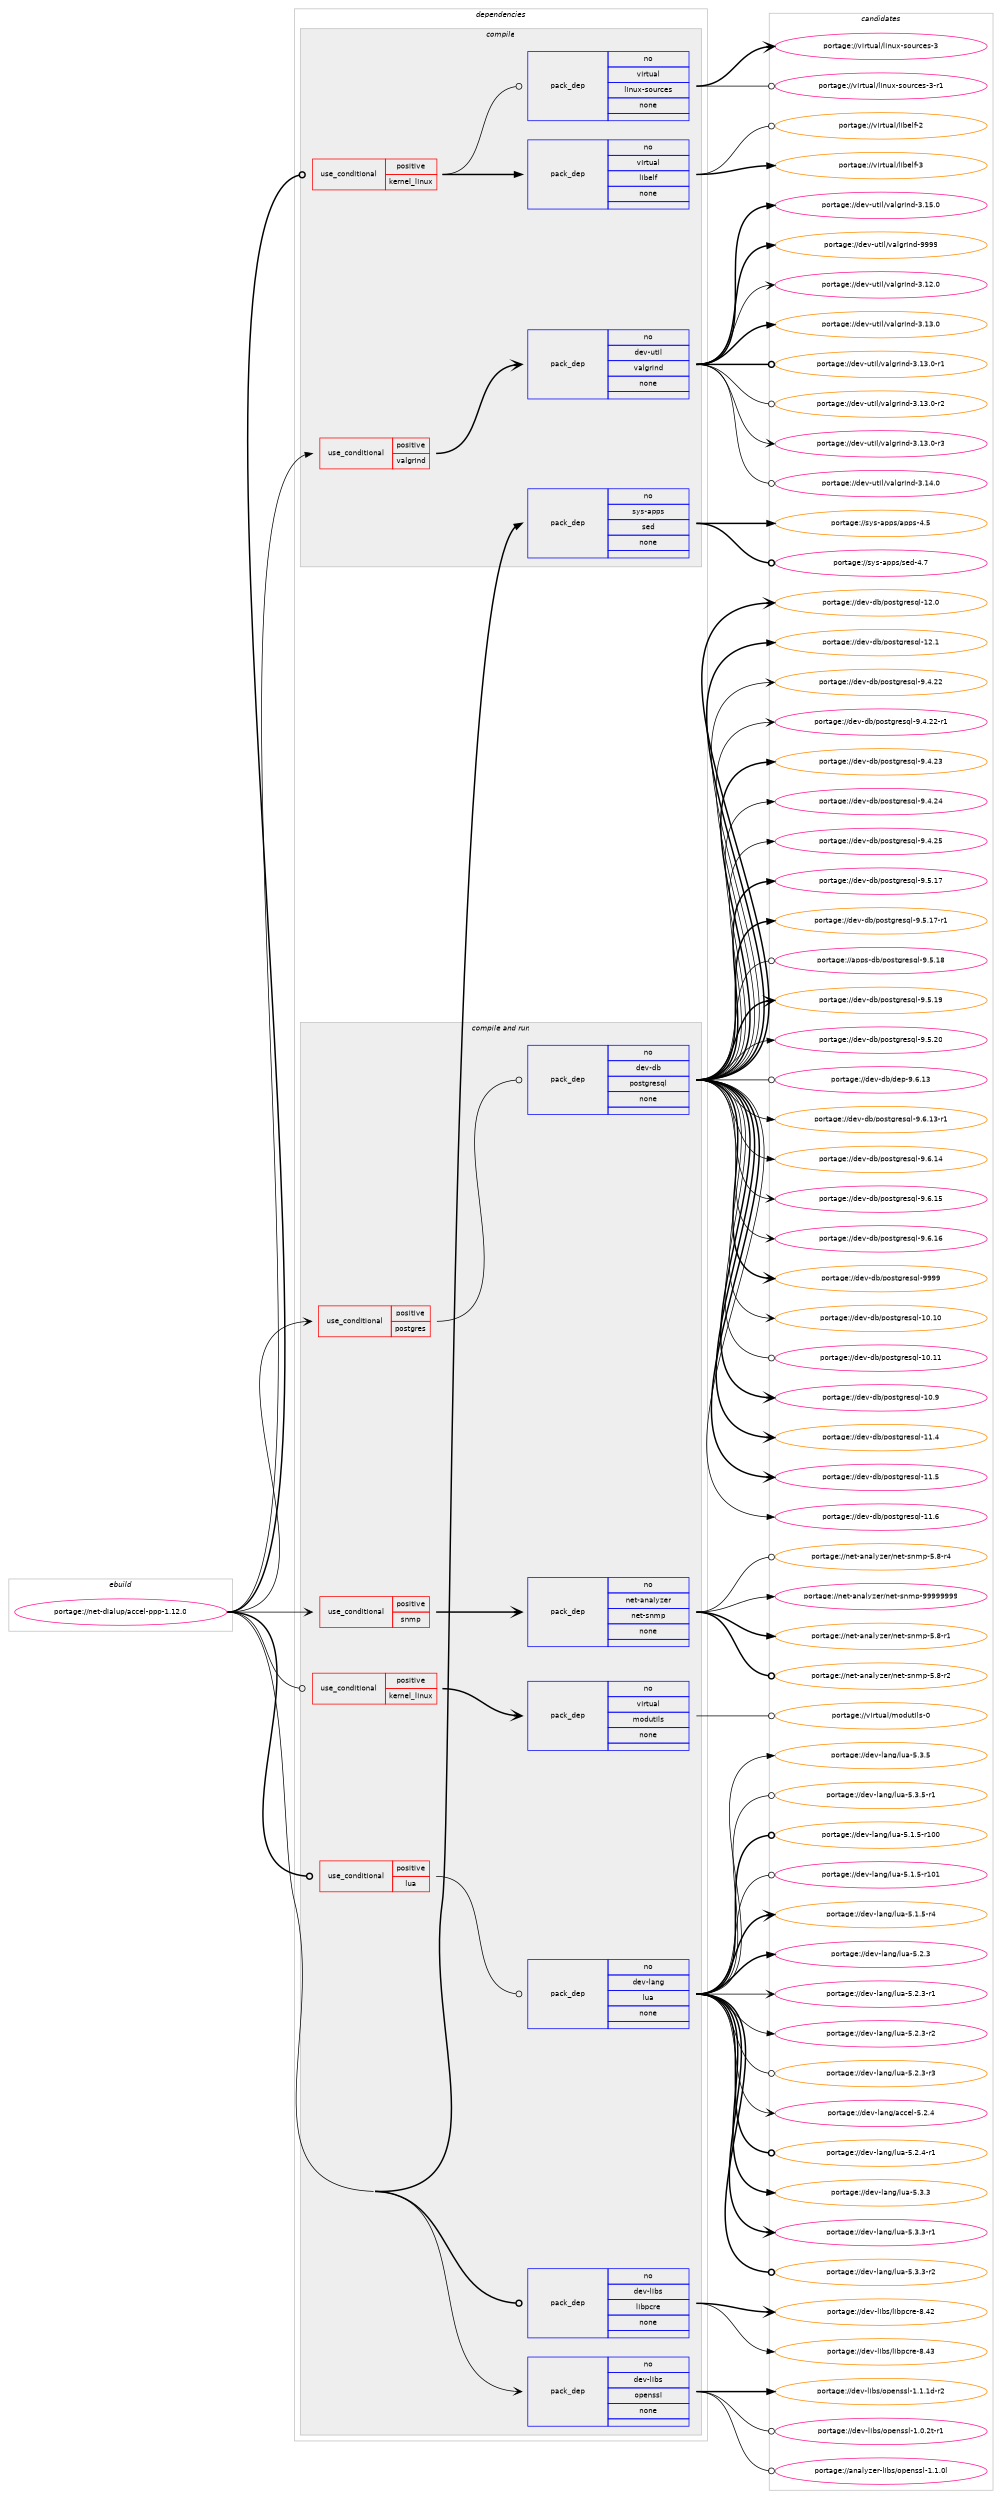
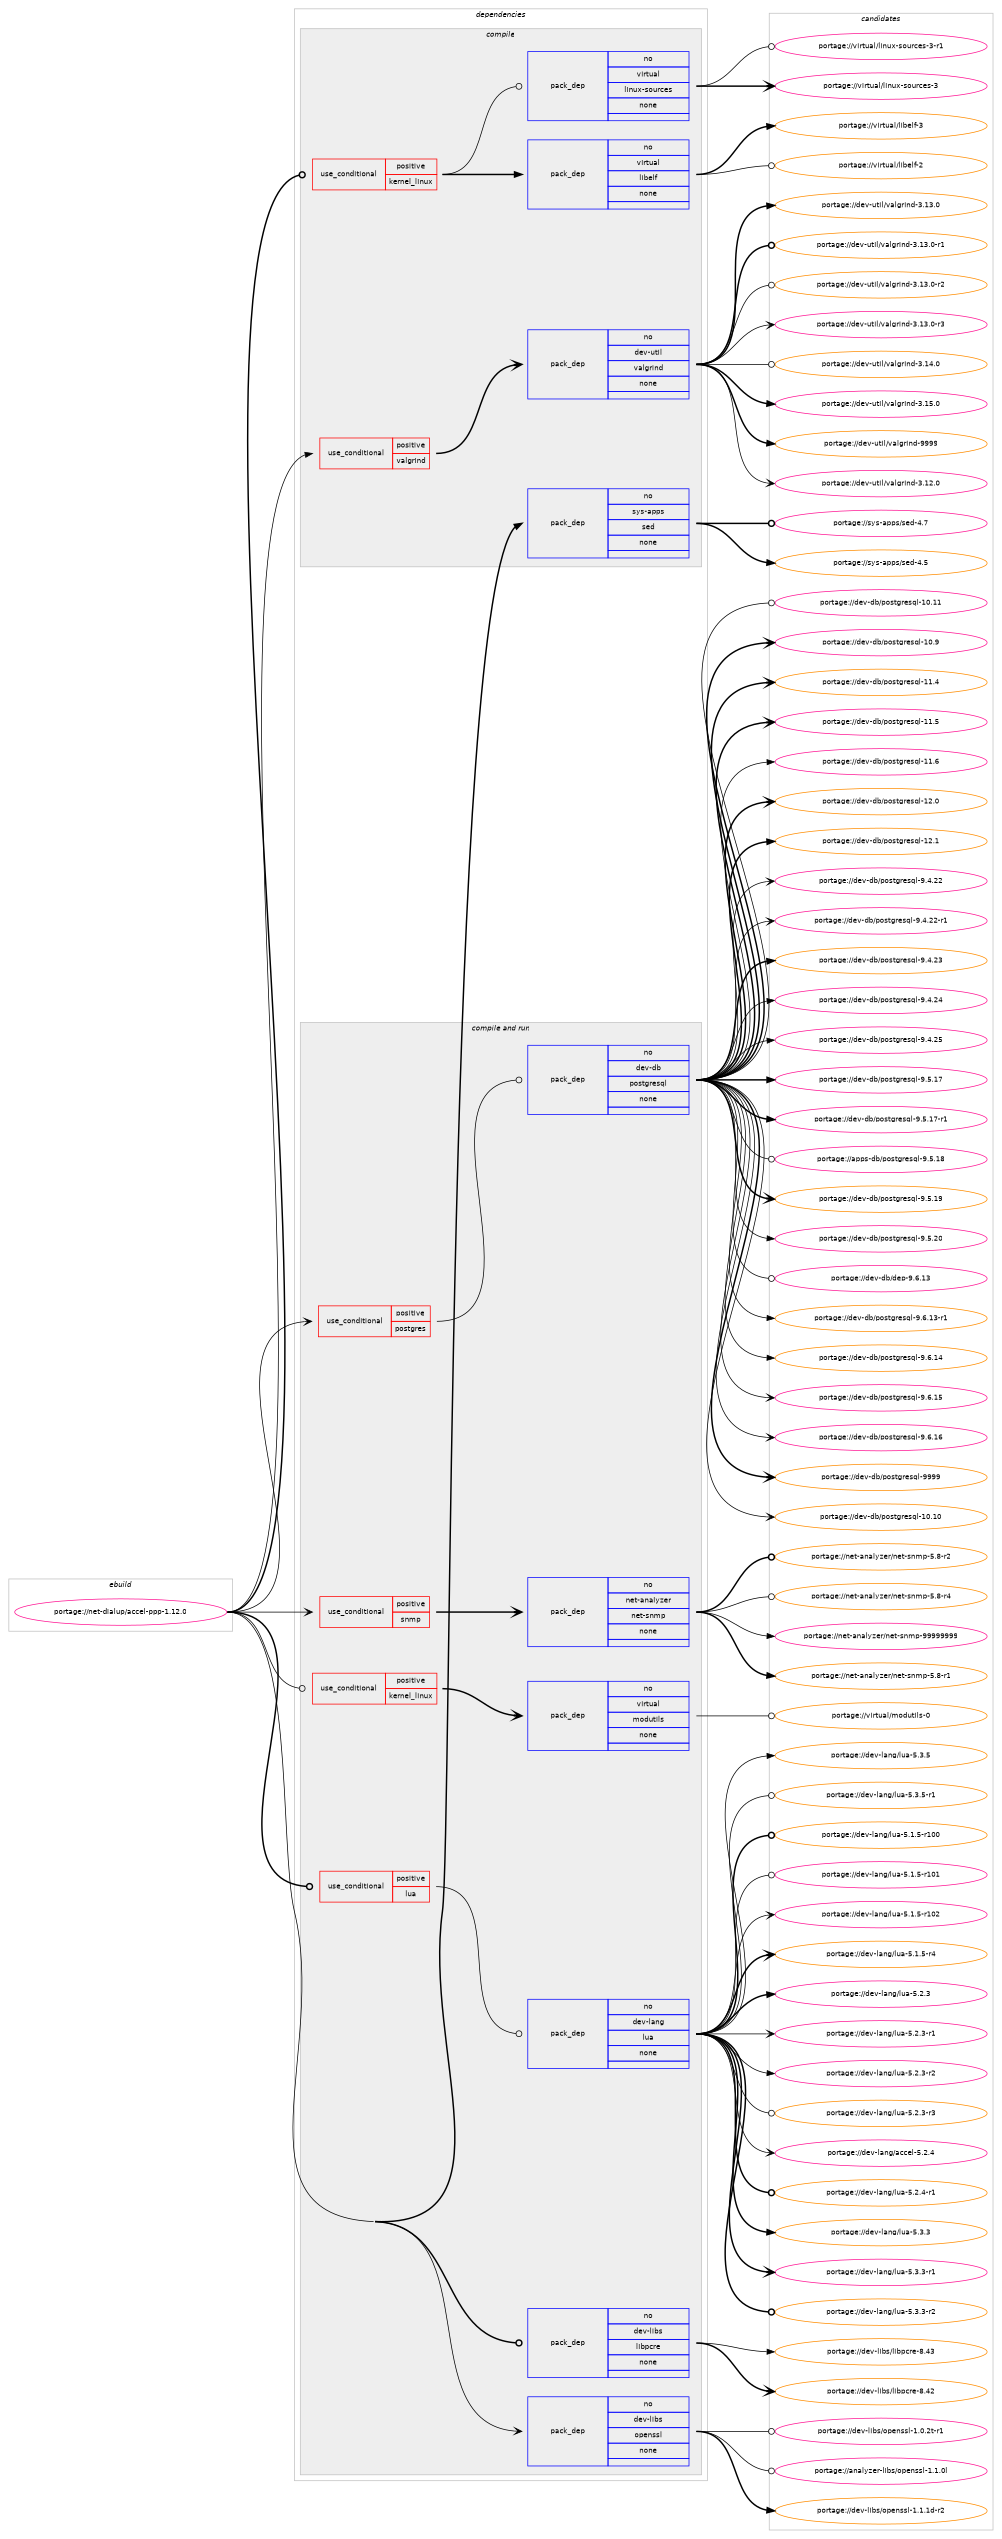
  digraph {
    compound=true
    concentrate=true
    fontname=Helvetica
    fontsize=10
    newrank=true
    rankdir=LR
    ranksep=1.5
    node [color=darkorange fontname=Helvetica fontsize=10]
    edge [arrowhead=odot headport=w style=solid tailport=e weight=100]
    n1 [color=deeppink label="portage://net-dialup/accel-ppp-1.12.0" width=4]
    n2 [color=blue label=<<TABLE BORDER="0" CELLBORDER="1" CELLSPACING="0" CELLPADDING="4" WIDTH="220"><TR><TD ROWSPAN="6" CELLPADDING="30">pack_dep</TD></TR><TR><TD WIDTH="110">no</TD></TR><TR><TD>virtual</TD></TR><TR><TD>linux-sources</TD></TR><TR><TD>none</TD></TR><TR><TD></TD></TR></TABLE>> shape=none]
    n3 [color=blue label=<<TABLE BORDER="0" CELLBORDER="1" CELLSPACING="0" CELLPADDING="4" WIDTH="220"><TR><TD ROWSPAN="6" CELLPADDING="30">pack_dep</TD></TR><TR><TD WIDTH="110">no</TD></TR><TR><TD>virtual</TD></TR><TR><TD>libelf</TD></TR><TR><TD>none</TD></TR><TR><TD></TD></TR></TABLE>> shape=none]
    n4 [color=red label=<<TABLE BORDER="0" CELLBORDER="1" CELLSPACING="0" CELLPADDING="4"><TR><TD ROWSPAN="3" CELLPADDING="10">use_conditional</TD></TR><TR><TD>positive</TD></TR><TR><TD>kernel_linux</TD></TR></TABLE>> shape=none]
    n5 [color=blue label=<<TABLE BORDER="0" CELLBORDER="1" CELLSPACING="0" CELLPADDING="4" WIDTH="220"><TR><TD ROWSPAN="6" CELLPADDING="30">pack_dep</TD></TR><TR><TD WIDTH="110">no</TD></TR><TR><TD>dev-util</TD></TR><TR><TD>valgrind</TD></TR><TR><TD>none</TD></TR><TR><TD></TD></TR></TABLE>> shape=none]
    n6 [color=red label=<<TABLE BORDER="0" CELLBORDER="1" CELLSPACING="0" CELLPADDING="4"><TR><TD ROWSPAN="3" CELLPADDING="10">use_conditional</TD></TR><TR><TD>positive</TD></TR><TR><TD>valgrind</TD></TR></TABLE>> shape=none]
    n7 [color=blue label=<<TABLE BORDER="0" CELLBORDER="1" CELLSPACING="0" CELLPADDING="4" WIDTH="220"><TR><TD ROWSPAN="6" CELLPADDING="30">pack_dep</TD></TR><TR><TD WIDTH="110">no</TD></TR><TR><TD>sys-apps</TD></TR><TR><TD>sed</TD></TR><TR><TD>none</TD></TR><TR><TD></TD></TR></TABLE>> shape=none]
    n8 [color=blue label=<<TABLE BORDER="0" CELLBORDER="1" CELLSPACING="0" CELLPADDING="4" WIDTH="220"><TR><TD ROWSPAN="6" CELLPADDING="30">pack_dep</TD></TR><TR><TD WIDTH="110">no</TD></TR><TR><TD>virtual</TD></TR><TR><TD>modutils</TD></TR><TR><TD>none</TD></TR><TR><TD></TD></TR></TABLE>> shape=none]
    n9 [color=red label=<<TABLE BORDER="0" CELLBORDER="1" CELLSPACING="0" CELLPADDING="4"><TR><TD ROWSPAN="3" CELLPADDING="10">use_conditional</TD></TR><TR><TD>positive</TD></TR><TR><TD>kernel_linux</TD></TR></TABLE>> shape=none]
    n10 [color=blue label=<<TABLE BORDER="0" CELLBORDER="1" CELLSPACING="0" CELLPADDING="4" WIDTH="220"><TR><TD ROWSPAN="6" CELLPADDING="30">pack_dep</TD></TR><TR><TD WIDTH="110">no</TD></TR><TR><TD>dev-lang</TD></TR><TR><TD>lua</TD></TR><TR><TD>none</TD></TR><TR><TD></TD></TR></TABLE>> shape=none]
    n11 [color=red label=<<TABLE BORDER="0" CELLBORDER="1" CELLSPACING="0" CELLPADDING="4"><TR><TD ROWSPAN="3" CELLPADDING="10">use_conditional</TD></TR><TR><TD>positive</TD></TR><TR><TD>lua</TD></TR></TABLE>> shape=none]
    n12 [color=blue label=<<TABLE BORDER="0" CELLBORDER="1" CELLSPACING="0" CELLPADDING="4" WIDTH="220"><TR><TD ROWSPAN="6" CELLPADDING="30">pack_dep</TD></TR><TR><TD WIDTH="110">no</TD></TR><TR><TD>dev-db</TD></TR><TR><TD>postgresql</TD></TR><TR><TD>none</TD></TR><TR><TD></TD></TR></TABLE>> shape=none]
    n13 [color=red label=<<TABLE BORDER="0" CELLBORDER="1" CELLSPACING="0" CELLPADDING="4"><TR><TD ROWSPAN="3" CELLPADDING="10">use_conditional</TD></TR><TR><TD>positive</TD></TR><TR><TD>postgres</TD></TR></TABLE>> shape=none]
    n14 [color=blue label=<<TABLE BORDER="0" CELLBORDER="1" CELLSPACING="0" CELLPADDING="4" WIDTH="220"><TR><TD ROWSPAN="6" CELLPADDING="30">pack_dep</TD></TR><TR><TD WIDTH="110">no</TD></TR><TR><TD>net-analyzer</TD></TR><TR><TD>net-snmp</TD></TR><TR><TD>none</TD></TR><TR><TD></TD></TR></TABLE>> shape=none]
    n15 [color=red label=<<TABLE BORDER="0" CELLBORDER="1" CELLSPACING="0" CELLPADDING="4"><TR><TD ROWSPAN="3" CELLPADDING="10">use_conditional</TD></TR><TR><TD>positive</TD></TR><TR><TD>snmp</TD></TR></TABLE>> shape=none]
    n16 [color=blue label=<<TABLE BORDER="0" CELLBORDER="1" CELLSPACING="0" CELLPADDING="4" WIDTH="220"><TR><TD ROWSPAN="6" CELLPADDING="30">pack_dep</TD></TR><TR><TD WIDTH="110">no</TD></TR><TR><TD>dev-libs</TD></TR><TR><TD>libpcre</TD></TR><TR><TD>none</TD></TR><TR><TD></TD></TR></TABLE>> shape=none]
    n17 [color=blue label=<<TABLE BORDER="0" CELLBORDER="1" CELLSPACING="0" CELLPADDING="4" WIDTH="220"><TR><TD ROWSPAN="6" CELLPADDING="30">pack_dep</TD></TR><TR><TD WIDTH="110">no</TD></TR><TR><TD>dev-libs</TD></TR><TR><TD>openssl</TD></TR><TR><TD>none</TD></TR><TR><TD></TD></TR></TABLE>> shape=none]
    n18 [color=deeppink label="portage://virtual/linux-sources-3" width=4]
    n19 [color=deeppink label="portage://virtual/linux-sources-3-r1" width=4]
    n20 [label="portage://virtual/libelf-2" width=4]
    n21 [label="portage://virtual/libelf-3" width=4]
    n22 [color=deeppink label="portage://dev-util/valgrind-3.12.0" width=4]
    n23 [label="portage://dev-util/valgrind-3.13.0" width=4]
    n24 [label="portage://dev-util/valgrind-3.13.0-r1" width=4]
    n25 [label="portage://dev-util/valgrind-3.13.0-r2" width=4]
    n26 [color=deeppink label="portage://dev-util/valgrind-3.13.0-r3" width=4]
-   n27 [color=deeppink label="portage://dev-util/valgrind-3.14.0" width=4]
+   n27 [label="portage://dev-util/valgrind-3.14.0" width=4]
    n28 [color=deeppink label="portage://dev-util/valgrind-3.15.0" width=4]
    n29 [label="portage://dev-util/valgrind-9999" width=4]
-   n30 [label="portage://sys-apps/apps-4.5" width=4]
+   n30 [label="portage://sys-apps/sed-4.5" width=4]
    n31 [color=deeppink label="portage://sys-apps/sed-4.7" width=4]
    n32 [label="portage://virtual/modutils-0" width=4]
    n33 [label="portage://dev-lang/lua-5.1.5-r100" width=4]
    n34 [color=deeppink label="portage://dev-lang/lua-5.1.5-r101" width=4]
+   n35 [color=deeppink label="portage://dev-lang/lua-5.1.5-r102" width=4]
    n36 [label="portage://dev-lang/lua-5.1.5-r4" width=4]
    n37 [color=deeppink label="portage://dev-lang/lua-5.2.3" width=4]
    n38 [color=deeppink label="portage://dev-lang/lua-5.2.3-r1" width=4]
    n39 [color=deeppink label="portage://dev-lang/lua-5.2.3-r2" width=4]
    n40 [label="portage://dev-lang/lua-5.2.3-r3" width=4]
    n41 [color=deeppink label="portage://dev-lang/accel-5.2.4" width=4]
    n42 [label="portage://dev-lang/lua-5.2.4-r1" width=4]
    n43 [label="portage://dev-lang/lua-5.3.3" width=4]
    n44 [color=deeppink label="portage://dev-lang/lua-5.3.3-r1" width=4]
    n45 [label="portage://dev-lang/lua-5.3.3-r2" width=4]
    n46 [label="portage://dev-lang/lua-5.3.5" width=4]
    n47 [label="portage://dev-lang/lua-5.3.5-r1" width=4]
    n48 [label="portage://dev-db/postgresql-10.10" width=4]
    n49 [color=deeppink label="portage://dev-db/postgresql-10.11" width=4]
    n50 [color=deeppink label="portage://dev-db/postgresql-10.9" width=4]
    n51 [label="portage://dev-db/postgresql-11.4" width=4]
    n52 [color=deeppink label="portage://dev-db/postgresql-11.5" width=4]
    n53 [color=deeppink label="portage://dev-db/postgresql-11.6" width=4]
    n54 [label="portage://dev-db/postgresql-12.0" width=4]
    n55 [label="portage://dev-db/postgresql-12.1" width=4]
-   n56 [label="portage://dev-db/postgresql-9.4.22" width=4]
+   n56 [color=deeppink label="portage://dev-db/postgresql-9.4.22" width=4]
    n57 [color=deeppink label="portage://dev-db/postgresql-9.4.22-r1" width=4]
    n58 [label="portage://dev-db/postgresql-9.4.23" width=4]
    n59 [color=deeppink label="portage://dev-db/postgresql-9.4.24" width=4]
    n60 [color=deeppink label="portage://dev-db/postgresql-9.4.25" width=4]
    n61 [color=deeppink label="portage://dev-db/postgresql-9.5.17" width=4]
-   n62 [label="portage://dev-db/postgresql-9.5.17-r1" width=4]
+   n62 [color=deeppink label="portage://dev-db/postgresql-9.5.17-r1" width=4]
    n63 [color=deeppink label="portage://apps-db/postgresql-9.5.18" width=4]
    n64 [label="portage://dev-db/postgresql-9.5.19" width=4]
    n65 [color=deeppink label="portage://dev-db/postgresql-9.5.20" width=4]
    n66 [color=deeppink label="portage://dev-db/dep-9.6.13" width=4]
    n67 [label="portage://dev-db/postgresql-9.6.13-r1" width=4]
    n68 [label="portage://dev-db/postgresql-9.6.14" width=4]
    n69 [color=deeppink label="portage://dev-db/postgresql-9.6.15" width=4]
    n70 [color=deeppink label="portage://dev-db/postgresql-9.6.16" width=4]
    n71 [label="portage://dev-db/postgresql-9999" width=4]
    n72 [label="portage://net-analyzer/net-snmp-5.8-r1" width=4]
    n73 [label="portage://net-analyzer/net-snmp-5.8-r2" width=4]
    n74 [label="portage://net-analyzer/net-snmp-5.8-r4" width=4]
    n75 [color=deeppink label="portage://net-analyzer/net-snmp-99999999" width=4]
    n76 [label="portage://dev-libs/libpcre-8.42" width=4]
    n77 [label="portage://dev-libs/libpcre-8.43" width=4]
    n78 [color=deeppink label="portage://dev-libs/openssl-1.0.2t-r1" width=4]
    n79 [color=deeppink label="portage://analyzer-libs/openssl-1.1.0l" width=4]
    n80 [label="portage://dev-libs/openssl-1.1.1d-r2" width=4]
    subgraph cluster_1 {
      color=gray
      label=<<i>ebuild</i>>
      rank=same
      n1
    }
    subgraph cluster_2 {
      color=gray
      label=<<i>dependencies</i>>
      subgraph cluster_3 {
        color=gray
        fillcolor="#eeeeee"
        label=<<i>compile</i>>
        style=filled
        subgraph sub_4 {
          color=gray
          fillcolor="#eeeeee"
          label=<<i>compile</i>>
          style=filled
          n4
          subgraph sub_5 {
            color=gray
            fillcolor="#eeeeee"
            label=<<i>compile</i>>
            style=filled
            n2
          }
          subgraph sub_6 {
            color=gray
            fillcolor="#eeeeee"
            label=<<i>compile</i>>
            style=filled
            n3
          }
        }
        subgraph sub_7 {
          color=gray
          fillcolor="#eeeeee"
          label=<<i>compile</i>>
          style=filled
          n6
          subgraph sub_8 {
            color=gray
            fillcolor="#eeeeee"
            label=<<i>compile</i>>
            style=filled
            n5
          }
        }
        subgraph sub_9 {
          color=gray
          fillcolor="#eeeeee"
          label=<<i>compile</i>>
          style=filled
          n7
        }
      }
      subgraph cluster_10 {
        color=gray
        fillcolor="#eeeeee"
        label=<<i>compile and run</i>>
        style=filled
        subgraph sub_11 {
          color=gray
          fillcolor="#eeeeee"
          label=<<i>compile and run</i>>
          style=filled
          n9
          subgraph sub_12 {
            color=gray
            fillcolor="#eeeeee"
            label=<<i>compile and run</i>>
            style=filled
            n8
          }
        }
        subgraph sub_13 {
          color=gray
          fillcolor="#eeeeee"
          label=<<i>compile and run</i>>
          style=filled
          n11
          subgraph sub_14 {
            color=gray
            fillcolor="#eeeeee"
            label=<<i>compile and run</i>>
            style=filled
            n10
          }
        }
        subgraph sub_15 {
          color=gray
          fillcolor="#eeeeee"
          label=<<i>compile and run</i>>
          style=filled
          n13
          subgraph sub_16 {
            color=gray
            fillcolor="#eeeeee"
            label=<<i>compile and run</i>>
            style=filled
            n12
          }
        }
        subgraph sub_17 {
          color=gray
          fillcolor="#eeeeee"
          label=<<i>compile and run</i>>
          style=filled
          n15
          subgraph sub_18 {
            color=gray
            fillcolor="#eeeeee"
            label=<<i>compile and run</i>>
            style=filled
            n14
          }
        }
        subgraph sub_19 {
          color=gray
          fillcolor="#eeeeee"
          label=<<i>compile and run</i>>
          style=filled
          n16
        }
        subgraph sub_20 {
          color=gray
          fillcolor="#eeeeee"
          label=<<i>compile and run</i>>
          style=filled
          n17
        }
      }
      subgraph cluster_21 {
        color=gray
        fillcolor="#eeeeee"
        label=<<i>run</i>>
        style=filled
      }
    }
    subgraph cluster_22 {
      color=gray
      label=<<i>candidates</i>>
      rank=same
      subgraph sub_23 {
        color=black
        label=<<i>candidates</i>>
        nodesep=1
        rank=same
        n18
        n19
      }
      subgraph sub_24 {
        color=black
        label=<<i>candidates</i>>
        nodesep=1
        rank=same
        n20
        n21
      }
      subgraph sub_25 {
        color=black
        label=<<i>candidates</i>>
        nodesep=1
        rank=same
        n22
        n23
        n24
        n25
        n26
        n27
        n28
        n29
      }
      subgraph sub_26 {
        color=black
        label=<<i>candidates</i>>
        nodesep=1
        rank=same
        n30
        n31
      }
      subgraph sub_27 {
        color=black
        label=<<i>candidates</i>>
        nodesep=1
        rank=same
        n32
      }
      subgraph sub_28 {
        color=black
        label=<<i>candidates</i>>
        nodesep=1
        rank=same
        n33
        n34
+       n35
        n36
        n37
        n38
        n39
        n40
        n41
        n42
        n43
        n44
        n45
        n46
        n47
      }
      subgraph sub_29 {
        color=black
        label=<<i>candidates</i>>
        nodesep=1
        rank=same
        n48
        n49
        n50
        n51
        n52
        n53
        n54
        n55
        n56
        n57
        n58
        n59
        n60
        n61
        n62
        n63
        n64
        n65
        n66
        n67
        n68
        n69
        n70
        n71
      }
      subgraph sub_30 {
        color=black
        label=<<i>candidates</i>>
        nodesep=1
        rank=same
        n72
        n73
        n74
        n75
      }
      subgraph sub_31 {
        color=black
        label=<<i>candidates</i>>
        nodesep=1
        rank=same
        n76
        n77
      }
      subgraph sub_32 {
        color=black
        label=<<i>candidates</i>>
        nodesep=1
        rank=same
        n78
        n79
        n80
      }
    }
    n1 -> n4 [style=bold weight=20]
    n1 -> n6 [arrowhead=normal weight=20]
    n1 -> n7 [arrowhead=normal style=bold weight=20]
    n1 -> n9 [weight=20]
    n1 -> n11 [style=bold weight=20]
    n1 -> n13 [arrowhead=vee weight=20]
    n1 -> n15 [arrowhead=vee weight=20]
    n1 -> n16 [style=bold weight=20]
    n1 -> n17 [arrowhead=vee weight=20]
    n2 -> n18 [arrowhead=vee style=bold]
    n2 -> n19
    n3 -> n20
    n3 -> n21 [arrowhead=normal style=bold]
    n4 -> n2 [weight=20]
    n4 -> n3 [arrowhead=normal style=bold weight=20]
    n5 -> n22 [arrowhead=vee]
    n5 -> n23 [arrowhead=normal style=bold]
    n5 -> n24 [style=bold]
    n5 -> n25
    n5 -> n26 [arrowhead=vee]
    n5 -> n27
    n5 -> n28 [arrowhead=normal style=bold]
    n5 -> n29 [arrowhead=normal style=bold]
    n6 -> n5 [arrowhead=vee style=bold weight=20]
    n7 -> n30 [arrowhead=normal style=bold]
    n7 -> n31 [style=bold]
    n8 -> n32
    n9 -> n8 [arrowhead=vee style=bold weight=20]
    n10 -> n33 [style=bold]
    n10 -> n34
+   n10 -> n35 [arrowhead=vee]
    n10 -> n36 [arrowhead=vee style=bold]
    n10 -> n37 [arrowhead=normal style=bold]
    n10 -> n38 [arrowhead=vee]
    n10 -> n39 [arrowhead=normal]
    n10 -> n40
    n10 -> n41 [arrowhead=vee]
    n10 -> n42 [style=bold]
    n10 -> n43 [arrowhead=normal style=bold]
    n10 -> n44 [arrowhead=vee style=bold]
    n10 -> n45 [style=bold]
    n10 -> n46 [arrowhead=normal]
    n10 -> n47
    n11 -> n10 [weight=20]
    n12 -> n48 [arrowhead=vee]
    n12 -> n49
    n12 -> n50 [arrowhead=vee style=bold]
    n12 -> n51 [arrowhead=vee style=bold]
    n12 -> n52 [arrowhead=vee style=bold]
    n12 -> n53 [arrowhead=normal]
    n12 -> n54 [arrowhead=vee style=bold]
    n12 -> n55 [arrowhead=normal style=bold]
    n12 -> n56 [arrowhead=vee]
    n12 -> n57 [arrowhead=vee]
    n12 -> n58 [arrowhead=normal style=bold]
    n12 -> n59 [arrowhead=normal]
    n12 -> n60 [arrowhead=normal]
    n12 -> n61 [arrowhead=normal style=bold]
    n12 -> n62 [arrowhead=normal style=bold]
    n12 -> n63
    n12 -> n64 [arrowhead=vee style=bold]
    n12 -> n65 [arrowhead=normal]
    n12 -> n66
    n12 -> n67 [arrowhead=normal]
    n12 -> n68 [arrowhead=normal]
    n12 -> n69 [arrowhead=vee]
    n12 -> n70 [arrowhead=vee]
    n12 -> n71 [arrowhead=vee style=bold]
    n13 -> n12 [weight=20]
    n14 -> n72 [arrowhead=normal style=bold]
    n14 -> n73 [style=bold]
    n14 -> n74
    n14 -> n75 [arrowhead=normal]
    n15 -> n14 [arrowhead=vee style=bold weight=20]
    n16 -> n76 [arrowhead=vee style=bold]
    n16 -> n77 [arrowhead=normal]
    n17 -> n78
    n17 -> n79
    n17 -> n80 [arrowhead=normal style=bold]
  }
